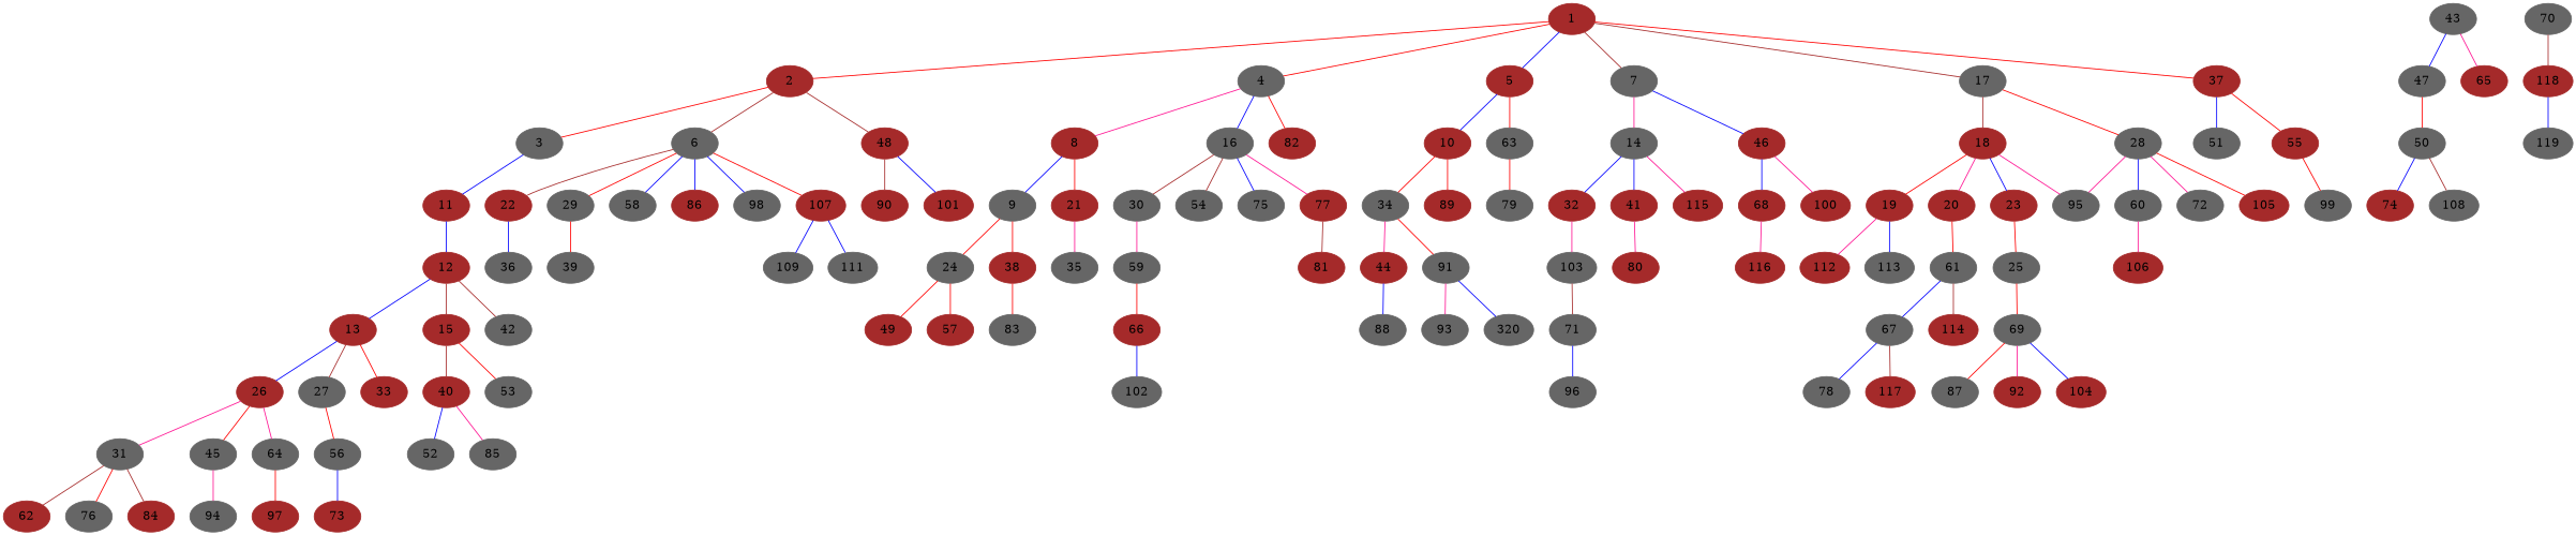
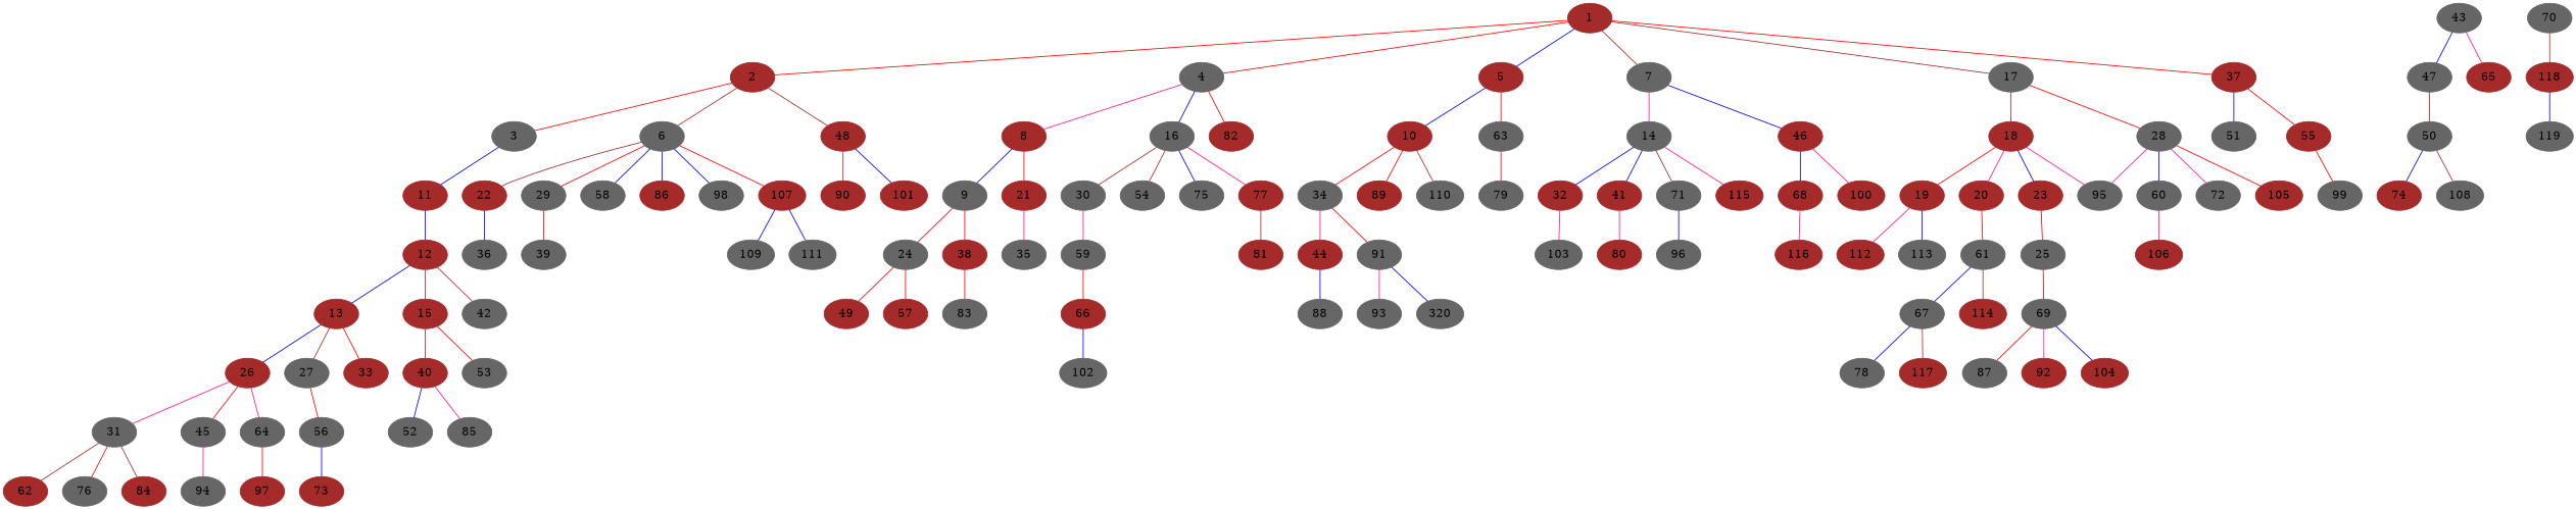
  graph {
    node [color=gray40 style=filled]
    edge [color=red]
    1 [color=brown]
    2 [color=brown]
    4
    5 [color=brown]
    7
    17
    37 [color=brown]
    3
    6
    48 [color=brown]
    8 [color=brown]
    16
    82 [color=brown]
    10 [color=brown]
    63
    14
    46 [color=brown]
    18 [color=brown]
    28
    51
    55 [color=brown]
    11 [color=brown]
    22 [color=brown]
    29
    58
    86 [color=brown]
    98
    107 [color=brown]
    90 [color=brown]
    101 [color=brown]
    12 [color=brown]
    9
    21 [color=brown]
    30
    54
    75
    77 [color=brown]
    34
    89 [color=brown]
+   110
    79
    36
    39
    109
    111
    32 [color=brown]
    41 [color=brown]
    71
    115 [color=brown]
    68 [color=brown]
    100 [color=brown]
    24
    38 [color=brown]
    35
    49 [color=brown]
    57 [color=brown]
    83
    44 [color=brown]
    91
    13 [color=brown]
    15 [color=brown]
    42
    26 [color=brown]
    27
    33 [color=brown]
    40 [color=brown]
    53
    31
    45
    64
    56
    103
    80 [color=brown]
    96
    52
    85
    59
    81 [color=brown]
    19 [color=brown]
    20 [color=brown]
    23 [color=brown]
    95
    60
    72
    105 [color=brown]
    112 [color=brown]
    113
    61
    25
    67
    114 [color=brown]
    69
    87
    92 [color=brown]
    104 [color=brown]
    62 [color=brown]
    76
    84 [color=brown]
    94
    97 [color=brown]
    73 [color=brown]
    43
    47
    65 [color=brown]
    106 [color=brown]
    118 [color=brown]
    70
    66 [color=brown]
    88
    93
    n111 [label=320]
    99
    50
    116 [color=brown]
    74 [color=brown]
    108
    102
    78
    117 [color=brown]
    119
    1 -- 2
    1 -- 4
    1 -- 5 [color=blue]
    1 -- 7 [color=brown]
    1 -- 17 [color=brown]
    1 -- 37
    2 -- 3
    2 -- 6 [color=brown]
    2 -- 48 [color=brown]
    4 -- 8 [color=deeppink]
    4 -- 16 [color=blue]
    4 -- 82
    5 -- 10 [color=blue]
    5 -- 63
    7 -- 14 [color=deeppink]
    7 -- 46 [color=blue]
    17 -- 18 [color=brown]
    17 -- 28
    37 -- 51 [color=blue]
    37 -- 55
    3 -- 11 [color=blue]
    6 -- 22 [color=brown]
    6 -- 29
    6 -- 58 [color=blue]
    6 -- 86 [color=blue]
    6 -- 98 [color=blue]
    6 -- 107
    48 -- 90 [color=brown]
    48 -- 101 [color=blue]
    8 -- 9 [color=blue]
    8 -- 21
    16 -- 30 [color=brown]
    16 -- 54 [color=brown]
    16 -- 75 [color=blue]
    16 -- 77 [color=deeppink]
    10 -- 34
    10 -- 89
+   10 -- 110 [color=brown]
    63 -- 79
    14 -- 32 [color=blue]
    14 -- 41 [color=blue]
-   103 -- 71 [color=brown]
+   14 -- 71 [color=brown]
    14 -- 115 [color=deeppink]
    46 -- 68 [color=blue]
    46 -- 100 [color=deeppink]
    18 -- 19
    18 -- 20 [color=deeppink]
    18 -- 23 [color=blue]
    18 -- 95 [color=deeppink]
    28 -- 95 [color=deeppink]
    28 -- 60 [color=blue]
    28 -- 72 [color=deeppink]
    28 -- 105
    55 -- 99
    11 -- 12 [color=blue]
    22 -- 36 [color=blue]
    29 -- 39
    107 -- 109 [color=blue]
    107 -- 111 [color=blue]
    12 -- 13 [color=blue]
    12 -- 15 [color=brown]
    12 -- 42 [color=brown]
    9 -- 24
    9 -- 38
    21 -- 35 [color=deeppink]
    30 -- 59 [color=deeppink]
    77 -- 81 [color=brown]
    34 -- 44 [color=deeppink]
    34 -- 91
    32 -- 103 [color=deeppink]
    41 -- 80 [color=deeppink]
    71 -- 96 [color=blue]
    68 -- 116 [color=deeppink]
    24 -- 49
    24 -- 57
    38 -- 83
    44 -- 88 [color=blue]
    91 -- 93 [color=deeppink]
    91 -- n111 [color=blue]
    13 -- 26 [color=blue]
    13 -- 27 [color=brown]
    13 -- 33
    15 -- 40 [color=brown]
    15 -- 53
    26 -- 31 [color=deeppink]
    26 -- 45
    26 -- 64 [color=deeppink]
    27 -- 56
    40 -- 52 [color=blue]
    40 -- 85 [color=deeppink]
    31 -- 62 [color=brown]
    31 -- 76
    31 -- 84 [color=brown]
    45 -- 94 [color=deeppink]
    64 -- 97
    56 -- 73 [color=blue]
    59 -- 66
    19 -- 112 [color=deeppink]
    19 -- 113 [color=blue]
    20 -- 61
    23 -- 25
    60 -- 106 [color=deeppink]
    61 -- 67 [color=blue]
    61 -- 114 [color=brown]
    25 -- 69
    67 -- 78 [color=blue]
    67 -- 117 [color=brown]
    69 -- 87
    69 -- 92 [color=deeppink]
    69 -- 104 [color=blue]
    43 -- 47 [color=blue]
    43 -- 65 [color=deeppink]
    47 -- 50
    118 -- 119 [color=blue]
    70 -- 118 [color=brown]
    66 -- 102 [color=blue]
    50 -- 74 [color=blue]
    50 -- 108 [color=brown]
  }
